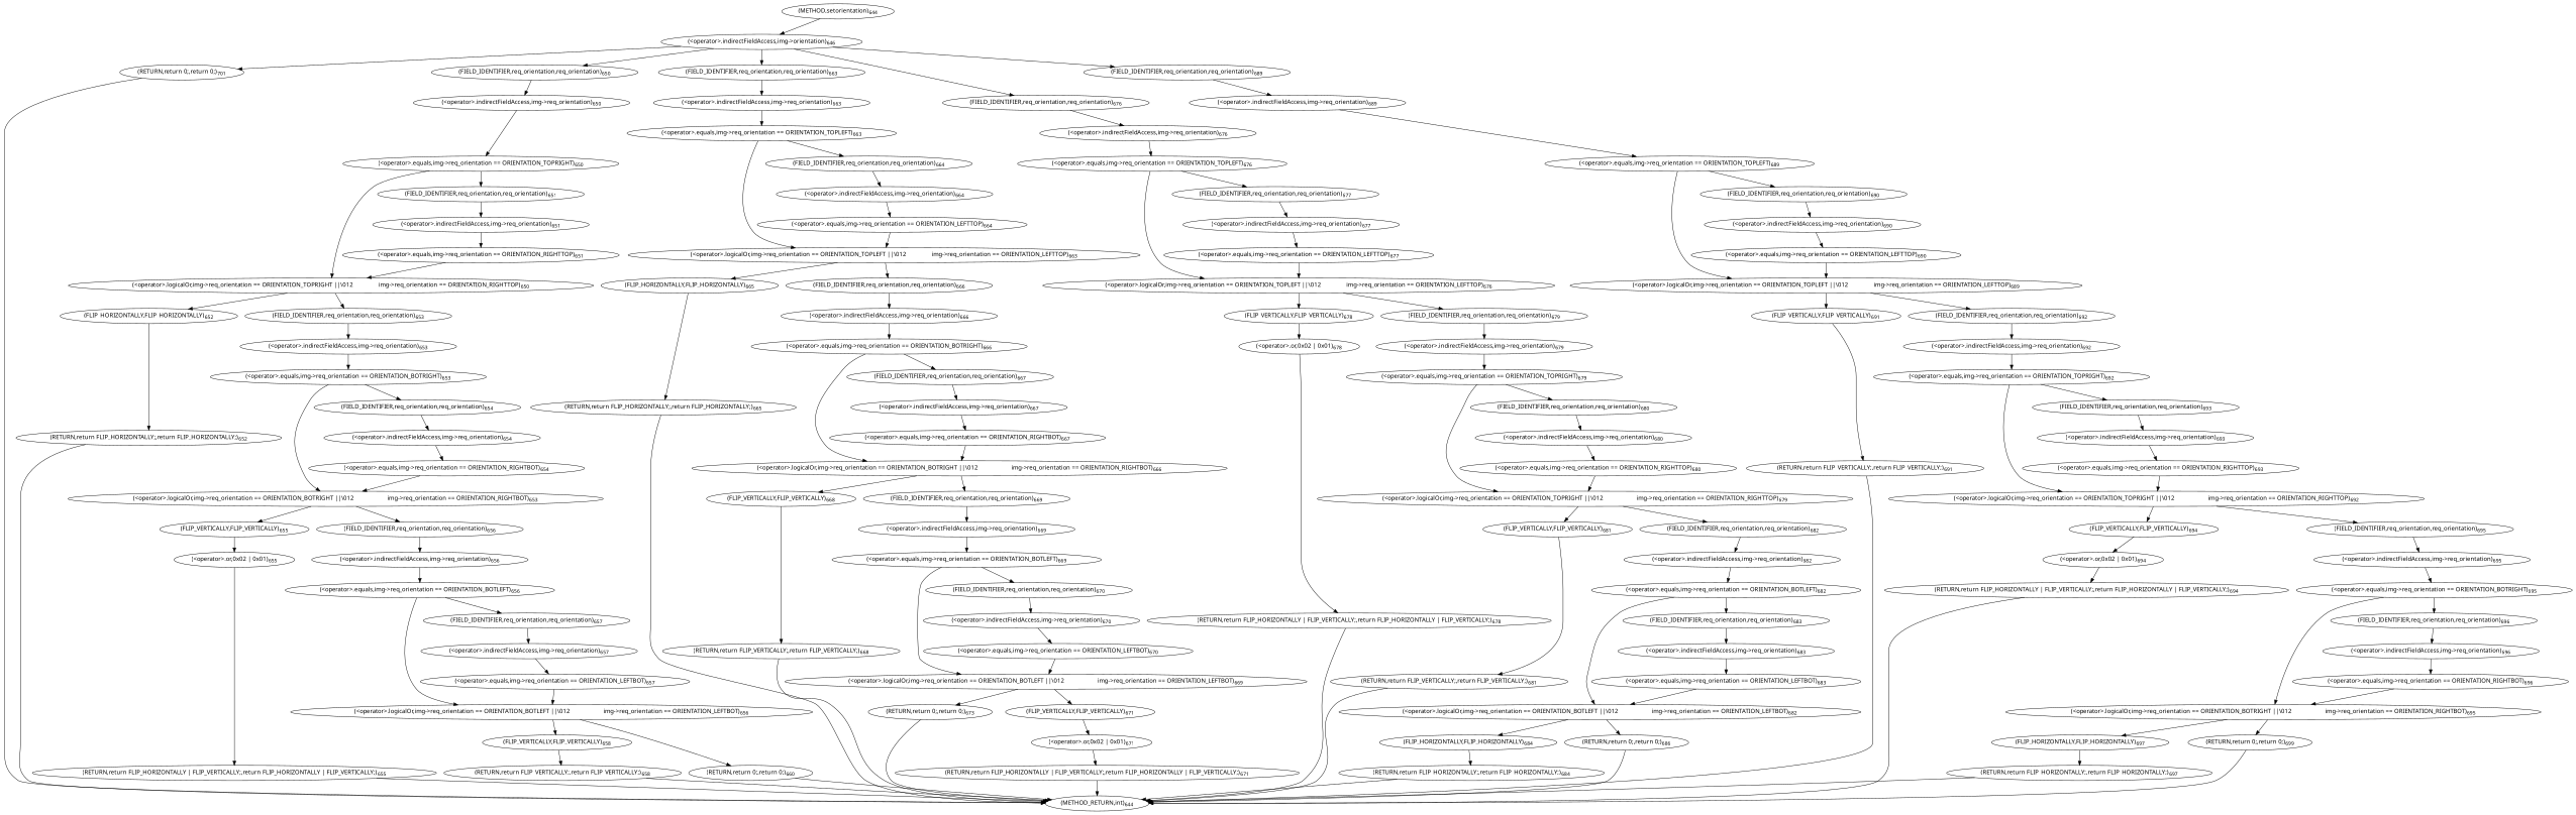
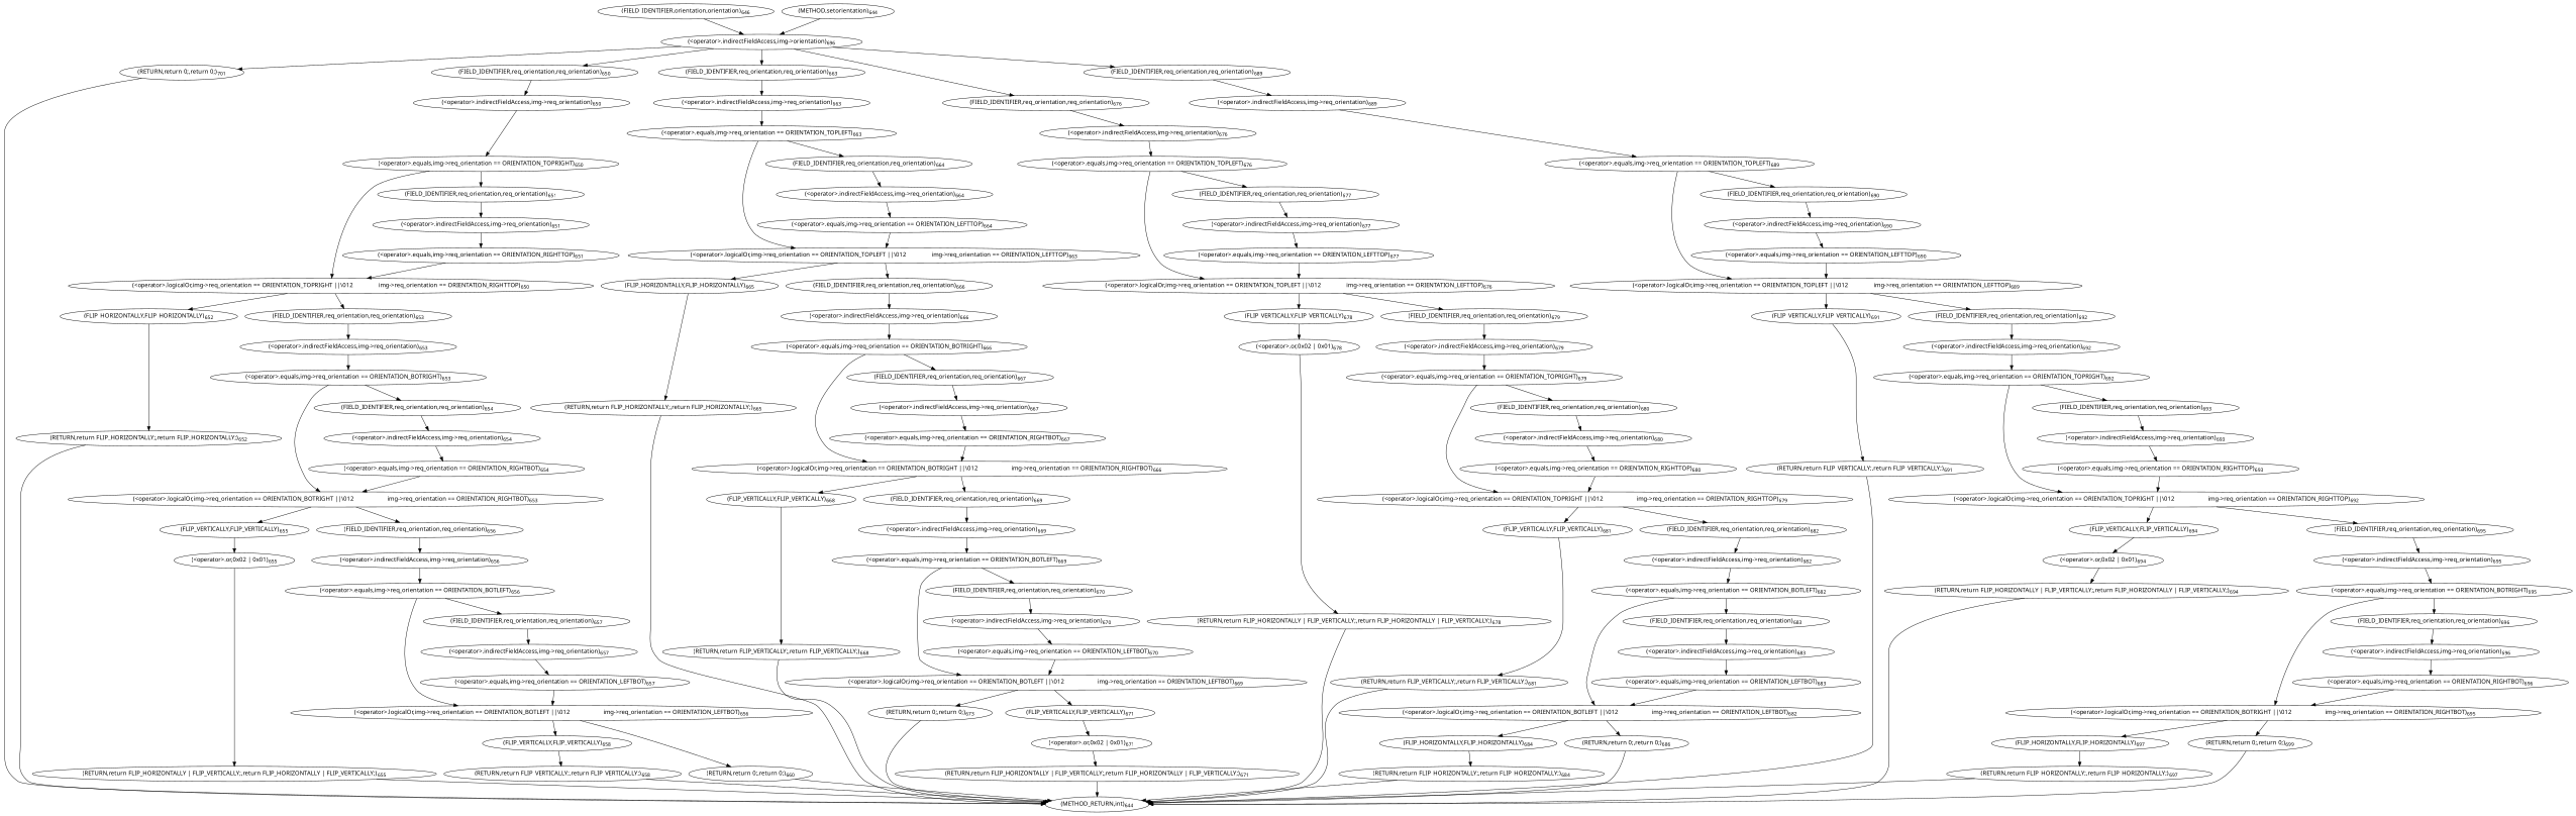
  digraph {
    fontname="Noto Sans"
    node [fontname="Noto Sans"]
    edge [fontname="Noto Sans"]
-   n1 [label=<(&lt;operator&gt;.indirectFieldAccess,img-&gt;orientation)<SUB>646</SUB>>]
+   n1 [label=<(&lt;operator&gt;.indirectFieldAccess,img-&gt;orientation)<SUB>696</SUB>>]
    n2 [label=<(RETURN,return 0;,return 0;)<SUB>701</SUB>>]
    n3 [label=<(FIELD_IDENTIFIER,req_orientation,req_orientation)<SUB>650</SUB>>]
    n4 [label=<(FIELD_IDENTIFIER,req_orientation,req_orientation)<SUB>663</SUB>>]
    n5 [label=<(FIELD_IDENTIFIER,req_orientation,req_orientation)<SUB>676</SUB>>]
    n6 [label=<(FIELD_IDENTIFIER,req_orientation,req_orientation)<SUB>689</SUB>>]
    n7 [label=<(METHOD_RETURN,int)<SUB>644</SUB>>]
    n8 [label=<(&lt;operator&gt;.indirectFieldAccess,img-&gt;req_orientation)<SUB>650</SUB>>]
    n9 [label=<(&lt;operator&gt;.indirectFieldAccess,img-&gt;req_orientation)<SUB>663</SUB>>]
    n10 [label=<(&lt;operator&gt;.indirectFieldAccess,img-&gt;req_orientation)<SUB>676</SUB>>]
    n11 [label=<(&lt;operator&gt;.indirectFieldAccess,img-&gt;req_orientation)<SUB>689</SUB>>]
+   n12 [label=<(FIELD_IDENTIFIER,orientation,orientation)<SUB>646</SUB>>]
    n13 [label=<(&lt;operator&gt;.logicalOr,img-&gt;req_orientation == ORIENTATION_TOPRIGHT ||\012                img-&gt;req_orientation == ORIENTATION_RIGHTTOP)<SUB>650</SUB>>]
    n14 [label=<(FLIP_HORIZONTALLY,FLIP_HORIZONTALLY)<SUB>652</SUB>>]
    n15 [label=<(FIELD_IDENTIFIER,req_orientation,req_orientation)<SUB>653</SUB>>]
    n16 [label=<(RETURN,return FLIP_HORIZONTALLY;,return FLIP_HORIZONTALLY;)<SUB>652</SUB>>]
    n17 [label=<(&lt;operator&gt;.indirectFieldAccess,img-&gt;req_orientation)<SUB>653</SUB>>]
    n18 [label=<(&lt;operator&gt;.logicalOr,img-&gt;req_orientation == ORIENTATION_TOPLEFT ||\012                img-&gt;req_orientation == ORIENTATION_LEFTTOP)<SUB>663</SUB>>]
    n19 [label=<(FLIP_HORIZONTALLY,FLIP_HORIZONTALLY)<SUB>665</SUB>>]
    n20 [label=<(FIELD_IDENTIFIER,req_orientation,req_orientation)<SUB>666</SUB>>]
    n21 [label=<(RETURN,return FLIP_HORIZONTALLY;,return FLIP_HORIZONTALLY;)<SUB>665</SUB>>]
    n22 [label=<(&lt;operator&gt;.indirectFieldAccess,img-&gt;req_orientation)<SUB>666</SUB>>]
    n23 [label=<(&lt;operator&gt;.logicalOr,img-&gt;req_orientation == ORIENTATION_TOPLEFT ||\012                img-&gt;req_orientation == ORIENTATION_LEFTTOP)<SUB>676</SUB>>]
    n24 [label=<(FLIP_VERTICALLY,FLIP_VERTICALLY)<SUB>678</SUB>>]
    n25 [label=<(FIELD_IDENTIFIER,req_orientation,req_orientation)<SUB>679</SUB>>]
    n26 [label=<(&lt;operator&gt;.or,0x02 | 0x01)<SUB>678</SUB>>]
    n27 [label=<(&lt;operator&gt;.indirectFieldAccess,img-&gt;req_orientation)<SUB>679</SUB>>]
    n28 [label=<(&lt;operator&gt;.logicalOr,img-&gt;req_orientation == ORIENTATION_TOPLEFT ||\012                img-&gt;req_orientation == ORIENTATION_LEFTTOP)<SUB>689</SUB>>]
    n29 [label=<(FLIP_VERTICALLY,FLIP_VERTICALLY)<SUB>691</SUB>>]
    n30 [label=<(FIELD_IDENTIFIER,req_orientation,req_orientation)<SUB>692</SUB>>]
    n31 [label=<(RETURN,return FLIP_VERTICALLY;,return FLIP_VERTICALLY;)<SUB>691</SUB>>]
    n32 [label=<(&lt;operator&gt;.indirectFieldAccess,img-&gt;req_orientation)<SUB>692</SUB>>]
    n33 [label=<(&lt;operator&gt;.equals,img-&gt;req_orientation == ORIENTATION_TOPRIGHT)<SUB>650</SUB>>]
    n34 [label=<(FIELD_IDENTIFIER,req_orientation,req_orientation)<SUB>651</SUB>>]
    n35 [label=<(&lt;operator&gt;.indirectFieldAccess,img-&gt;req_orientation)<SUB>651</SUB>>]
    n36 [label=<(&lt;operator&gt;.equals,img-&gt;req_orientation == ORIENTATION_RIGHTTOP)<SUB>651</SUB>>]
    n37 [label=<(&lt;operator&gt;.equals,img-&gt;req_orientation == ORIENTATION_TOPLEFT)<SUB>663</SUB>>]
    n38 [label=<(FIELD_IDENTIFIER,req_orientation,req_orientation)<SUB>664</SUB>>]
    n39 [label=<(&lt;operator&gt;.indirectFieldAccess,img-&gt;req_orientation)<SUB>664</SUB>>]
    n40 [label=<(&lt;operator&gt;.equals,img-&gt;req_orientation == ORIENTATION_LEFTTOP)<SUB>664</SUB>>]
    n41 [label=<(&lt;operator&gt;.equals,img-&gt;req_orientation == ORIENTATION_TOPLEFT)<SUB>676</SUB>>]
    n42 [label=<(FIELD_IDENTIFIER,req_orientation,req_orientation)<SUB>677</SUB>>]
    n43 [label=<(&lt;operator&gt;.indirectFieldAccess,img-&gt;req_orientation)<SUB>677</SUB>>]
    n44 [label=<(&lt;operator&gt;.equals,img-&gt;req_orientation == ORIENTATION_LEFTTOP)<SUB>677</SUB>>]
    n45 [label=<(RETURN,return FLIP_HORIZONTALLY | FLIP_VERTICALLY;,return FLIP_HORIZONTALLY | FLIP_VERTICALLY;)<SUB>678</SUB>>]
    n46 [label=<(&lt;operator&gt;.equals,img-&gt;req_orientation == ORIENTATION_TOPLEFT)<SUB>689</SUB>>]
    n47 [label=<(FIELD_IDENTIFIER,req_orientation,req_orientation)<SUB>690</SUB>>]
    n48 [label=<(&lt;operator&gt;.indirectFieldAccess,img-&gt;req_orientation)<SUB>690</SUB>>]
    n49 [label=<(&lt;operator&gt;.equals,img-&gt;req_orientation == ORIENTATION_LEFTTOP)<SUB>690</SUB>>]
    n50 [label=<(&lt;operator&gt;.logicalOr,img-&gt;req_orientation == ORIENTATION_BOTRIGHT ||\012                     img-&gt;req_orientation == ORIENTATION_RIGHTBOT)<SUB>653</SUB>>]
    n51 [label=<(FLIP_VERTICALLY,FLIP_VERTICALLY)<SUB>655</SUB>>]
    n52 [label=<(FIELD_IDENTIFIER,req_orientation,req_orientation)<SUB>656</SUB>>]
    n53 [label=<(&lt;operator&gt;.or,0x02 | 0x01)<SUB>655</SUB>>]
    n54 [label=<(&lt;operator&gt;.indirectFieldAccess,img-&gt;req_orientation)<SUB>656</SUB>>]
    n55 [label=<(&lt;operator&gt;.logicalOr,img-&gt;req_orientation == ORIENTATION_BOTRIGHT ||\012                     img-&gt;req_orientation == ORIENTATION_RIGHTBOT)<SUB>666</SUB>>]
    n56 [label=<(FLIP_VERTICALLY,FLIP_VERTICALLY)<SUB>668</SUB>>]
    n57 [label=<(FIELD_IDENTIFIER,req_orientation,req_orientation)<SUB>669</SUB>>]
    n58 [label=<(RETURN,return FLIP_VERTICALLY;,return FLIP_VERTICALLY;)<SUB>668</SUB>>]
    n59 [label=<(&lt;operator&gt;.indirectFieldAccess,img-&gt;req_orientation)<SUB>669</SUB>>]
    n60 [label=<(&lt;operator&gt;.logicalOr,img-&gt;req_orientation == ORIENTATION_TOPRIGHT ||\012                     img-&gt;req_orientation == ORIENTATION_RIGHTTOP)<SUB>679</SUB>>]
    n61 [label=<(FLIP_VERTICALLY,FLIP_VERTICALLY)<SUB>681</SUB>>]
    n62 [label=<(FIELD_IDENTIFIER,req_orientation,req_orientation)<SUB>682</SUB>>]
    n63 [label=<(RETURN,return FLIP_VERTICALLY;,return FLIP_VERTICALLY;)<SUB>681</SUB>>]
    n64 [label=<(&lt;operator&gt;.indirectFieldAccess,img-&gt;req_orientation)<SUB>682</SUB>>]
    n65 [label=<(&lt;operator&gt;.logicalOr,img-&gt;req_orientation == ORIENTATION_TOPRIGHT ||\012                     img-&gt;req_orientation == ORIENTATION_RIGHTTOP)<SUB>692</SUB>>]
    n66 [label=<(FLIP_VERTICALLY,FLIP_VERTICALLY)<SUB>694</SUB>>]
    n67 [label=<(FIELD_IDENTIFIER,req_orientation,req_orientation)<SUB>695</SUB>>]
    n68 [label=<(&lt;operator&gt;.or,0x02 | 0x01)<SUB>694</SUB>>]
    n69 [label=<(&lt;operator&gt;.indirectFieldAccess,img-&gt;req_orientation)<SUB>695</SUB>>]
    n70 [label=<(&lt;operator&gt;.equals,img-&gt;req_orientation == ORIENTATION_BOTRIGHT)<SUB>653</SUB>>]
    n71 [label=<(FIELD_IDENTIFIER,req_orientation,req_orientation)<SUB>654</SUB>>]
    n72 [label=<(&lt;operator&gt;.indirectFieldAccess,img-&gt;req_orientation)<SUB>654</SUB>>]
    n73 [label=<(&lt;operator&gt;.equals,img-&gt;req_orientation == ORIENTATION_RIGHTBOT)<SUB>654</SUB>>]
    n74 [label=<(RETURN,return FLIP_HORIZONTALLY | FLIP_VERTICALLY;,return FLIP_HORIZONTALLY | FLIP_VERTICALLY;)<SUB>655</SUB>>]
    n75 [label=<(&lt;operator&gt;.equals,img-&gt;req_orientation == ORIENTATION_BOTRIGHT)<SUB>666</SUB>>]
    n76 [label=<(FIELD_IDENTIFIER,req_orientation,req_orientation)<SUB>667</SUB>>]
    n77 [label=<(&lt;operator&gt;.indirectFieldAccess,img-&gt;req_orientation)<SUB>667</SUB>>]
    n78 [label=<(&lt;operator&gt;.equals,img-&gt;req_orientation == ORIENTATION_RIGHTBOT)<SUB>667</SUB>>]
    n79 [label=<(&lt;operator&gt;.equals,img-&gt;req_orientation == ORIENTATION_TOPRIGHT)<SUB>679</SUB>>]
    n80 [label=<(FIELD_IDENTIFIER,req_orientation,req_orientation)<SUB>680</SUB>>]
    n81 [label=<(&lt;operator&gt;.indirectFieldAccess,img-&gt;req_orientation)<SUB>680</SUB>>]
    n82 [label=<(&lt;operator&gt;.equals,img-&gt;req_orientation == ORIENTATION_RIGHTTOP)<SUB>680</SUB>>]
    n83 [label=<(&lt;operator&gt;.equals,img-&gt;req_orientation == ORIENTATION_TOPRIGHT)<SUB>692</SUB>>]
    n84 [label=<(FIELD_IDENTIFIER,req_orientation,req_orientation)<SUB>693</SUB>>]
    n85 [label=<(&lt;operator&gt;.indirectFieldAccess,img-&gt;req_orientation)<SUB>693</SUB>>]
    n86 [label=<(&lt;operator&gt;.equals,img-&gt;req_orientation == ORIENTATION_RIGHTTOP)<SUB>693</SUB>>]
    n87 [label=<(RETURN,return FLIP_HORIZONTALLY | FLIP_VERTICALLY;,return FLIP_HORIZONTALLY | FLIP_VERTICALLY;)<SUB>694</SUB>>]
    n88 [label=<(&lt;operator&gt;.logicalOr,img-&gt;req_orientation == ORIENTATION_BOTLEFT ||\012                     img-&gt;req_orientation == ORIENTATION_LEFTBOT)<SUB>656</SUB>>]
    n89 [label=<(FLIP_VERTICALLY,FLIP_VERTICALLY)<SUB>658</SUB>>]
    n90 [label=<(RETURN,return 0;,return 0;)<SUB>660</SUB>>]
    n91 [label=<(RETURN,return FLIP_VERTICALLY;,return FLIP_VERTICALLY;)<SUB>658</SUB>>]
    n92 [label=<(&lt;operator&gt;.logicalOr,img-&gt;req_orientation == ORIENTATION_BOTLEFT ||\012                     img-&gt;req_orientation == ORIENTATION_LEFTBOT)<SUB>669</SUB>>]
    n93 [label=<(RETURN,return 0;,return 0;)<SUB>673</SUB>>]
    n94 [label=<(FLIP_VERTICALLY,FLIP_VERTICALLY)<SUB>671</SUB>>]
    n95 [label=<(&lt;operator&gt;.or,0x02 | 0x01)<SUB>671</SUB>>]
    n96 [label=<(&lt;operator&gt;.logicalOr,img-&gt;req_orientation == ORIENTATION_BOTLEFT ||\012                     img-&gt;req_orientation == ORIENTATION_LEFTBOT)<SUB>682</SUB>>]
    n97 [label=<(FLIP_HORIZONTALLY,FLIP_HORIZONTALLY)<SUB>684</SUB>>]
    n98 [label=<(RETURN,return 0;,return 0;)<SUB>686</SUB>>]
    n99 [label=<(RETURN,return FLIP_HORIZONTALLY;,return FLIP_HORIZONTALLY;)<SUB>684</SUB>>]
    n100 [label=<(&lt;operator&gt;.logicalOr,img-&gt;req_orientation == ORIENTATION_BOTRIGHT ||\012                     img-&gt;req_orientation == ORIENTATION_RIGHTBOT)<SUB>695</SUB>>]
    n101 [label=<(FLIP_HORIZONTALLY,FLIP_HORIZONTALLY)<SUB>697</SUB>>]
    n102 [label=<(RETURN,return 0;,return 0;)<SUB>699</SUB>>]
    n103 [label=<(RETURN,return FLIP_HORIZONTALLY;,return FLIP_HORIZONTALLY;)<SUB>697</SUB>>]
    n104 [label=<(&lt;operator&gt;.equals,img-&gt;req_orientation == ORIENTATION_BOTLEFT)<SUB>656</SUB>>]
    n105 [label=<(FIELD_IDENTIFIER,req_orientation,req_orientation)<SUB>657</SUB>>]
    n106 [label=<(&lt;operator&gt;.indirectFieldAccess,img-&gt;req_orientation)<SUB>657</SUB>>]
    n107 [label=<(&lt;operator&gt;.equals,img-&gt;req_orientation == ORIENTATION_LEFTBOT)<SUB>657</SUB>>]
    n108 [label=<(&lt;operator&gt;.equals,img-&gt;req_orientation == ORIENTATION_BOTLEFT)<SUB>669</SUB>>]
    n109 [label=<(FIELD_IDENTIFIER,req_orientation,req_orientation)<SUB>670</SUB>>]
    n110 [label=<(&lt;operator&gt;.indirectFieldAccess,img-&gt;req_orientation)<SUB>670</SUB>>]
    n111 [label=<(&lt;operator&gt;.equals,img-&gt;req_orientation == ORIENTATION_LEFTBOT)<SUB>670</SUB>>]
    n112 [label=<(RETURN,return FLIP_HORIZONTALLY | FLIP_VERTICALLY;,return FLIP_HORIZONTALLY | FLIP_VERTICALLY;)<SUB>671</SUB>>]
    n113 [label=<(&lt;operator&gt;.equals,img-&gt;req_orientation == ORIENTATION_BOTLEFT)<SUB>682</SUB>>]
    n114 [label=<(FIELD_IDENTIFIER,req_orientation,req_orientation)<SUB>683</SUB>>]
    n115 [label=<(&lt;operator&gt;.indirectFieldAccess,img-&gt;req_orientation)<SUB>683</SUB>>]
    n116 [label=<(&lt;operator&gt;.equals,img-&gt;req_orientation == ORIENTATION_LEFTBOT)<SUB>683</SUB>>]
    n117 [label=<(&lt;operator&gt;.equals,img-&gt;req_orientation == ORIENTATION_BOTRIGHT)<SUB>695</SUB>>]
    n118 [label=<(FIELD_IDENTIFIER,req_orientation,req_orientation)<SUB>696</SUB>>]
    n119 [label=<(&lt;operator&gt;.indirectFieldAccess,img-&gt;req_orientation)<SUB>696</SUB>>]
    n120 [label=<(&lt;operator&gt;.equals,img-&gt;req_orientation == ORIENTATION_RIGHTBOT)<SUB>696</SUB>>]
    n121 [label=<(METHOD,setorientation)<SUB>644</SUB>>]
    n1 -> n2
    n1 -> n3
    n1 -> n4
    n1 -> n5
    n1 -> n6
    n2 -> n7
    n3 -> n8
    n4 -> n9
    n5 -> n10
    n6 -> n11
    n8 -> n33
    n9 -> n37
    n10 -> n41
    n11 -> n46
+   n12 -> n1
    n13 -> n14
    n13 -> n15
    n14 -> n16
    n15 -> n17
    n16 -> n7
    n17 -> n70
    n18 -> n19
    n18 -> n20
    n19 -> n21
    n20 -> n22
    n21 -> n7
    n22 -> n75
    n23 -> n24
    n23 -> n25
    n24 -> n26
    n25 -> n27
    n26 -> n45
    n27 -> n79
    n28 -> n29
    n28 -> n30
    n29 -> n31
    n30 -> n32
    n31 -> n7
    n32 -> n83
    n33 -> n13
    n33 -> n34
    n34 -> n35
    n35 -> n36
    n36 -> n13
    n37 -> n18
    n37 -> n38
    n38 -> n39
    n39 -> n40
    n40 -> n18
    n41 -> n23
    n41 -> n42
    n42 -> n43
    n43 -> n44
    n44 -> n23
    n45 -> n7
    n46 -> n28
    n46 -> n47
    n47 -> n48
    n48 -> n49
    n49 -> n28
    n50 -> n51
    n50 -> n52
    n51 -> n53
    n52 -> n54
    n53 -> n74
    n54 -> n104
    n55 -> n56
    n55 -> n57
    n56 -> n58
    n57 -> n59
    n58 -> n7
    n59 -> n108
    n60 -> n61
    n60 -> n62
    n61 -> n63
    n62 -> n64
    n63 -> n7
    n64 -> n113
    n65 -> n66
    n65 -> n67
    n66 -> n68
    n67 -> n69
    n68 -> n87
    n69 -> n117
    n70 -> n50
    n70 -> n71
    n71 -> n72
    n72 -> n73
    n73 -> n50
    n74 -> n7
    n75 -> n55
    n75 -> n76
    n76 -> n77
    n77 -> n78
    n78 -> n55
    n79 -> n60
    n79 -> n80
    n80 -> n81
    n81 -> n82
    n82 -> n60
    n83 -> n65
    n83 -> n84
    n84 -> n85
    n85 -> n86
    n86 -> n65
    n87 -> n7
    n88 -> n89
    n88 -> n90
    n89 -> n91
    n90 -> n7
    n91 -> n7
    n92 -> n93
    n92 -> n94
    n93 -> n7
    n94 -> n95
    n95 -> n112
    n96 -> n97
    n96 -> n98
    n97 -> n99
    n98 -> n7
    n99 -> n7
    n100 -> n101
    n100 -> n102
    n101 -> n103
    n102 -> n7
    n103 -> n7
    n104 -> n88
    n104 -> n105
    n105 -> n106
    n106 -> n107
    n107 -> n88
    n108 -> n92
    n108 -> n109
    n109 -> n110
    n110 -> n111
    n111 -> n92
    n112 -> n7
    n113 -> n96
    n113 -> n114
    n114 -> n115
    n115 -> n116
    n116 -> n96
    n117 -> n100
    n117 -> n118
    n118 -> n119
    n119 -> n120
    n120 -> n100
    n121 -> n1
  }
